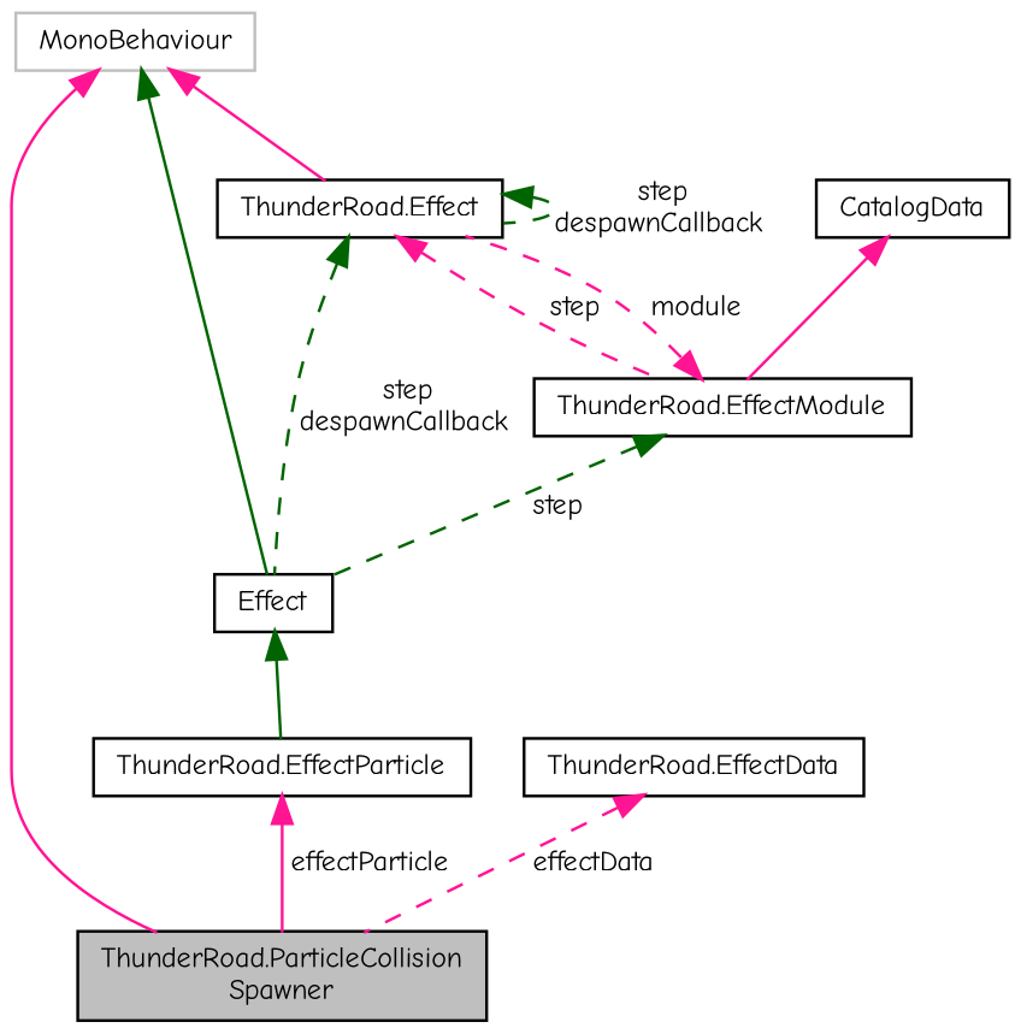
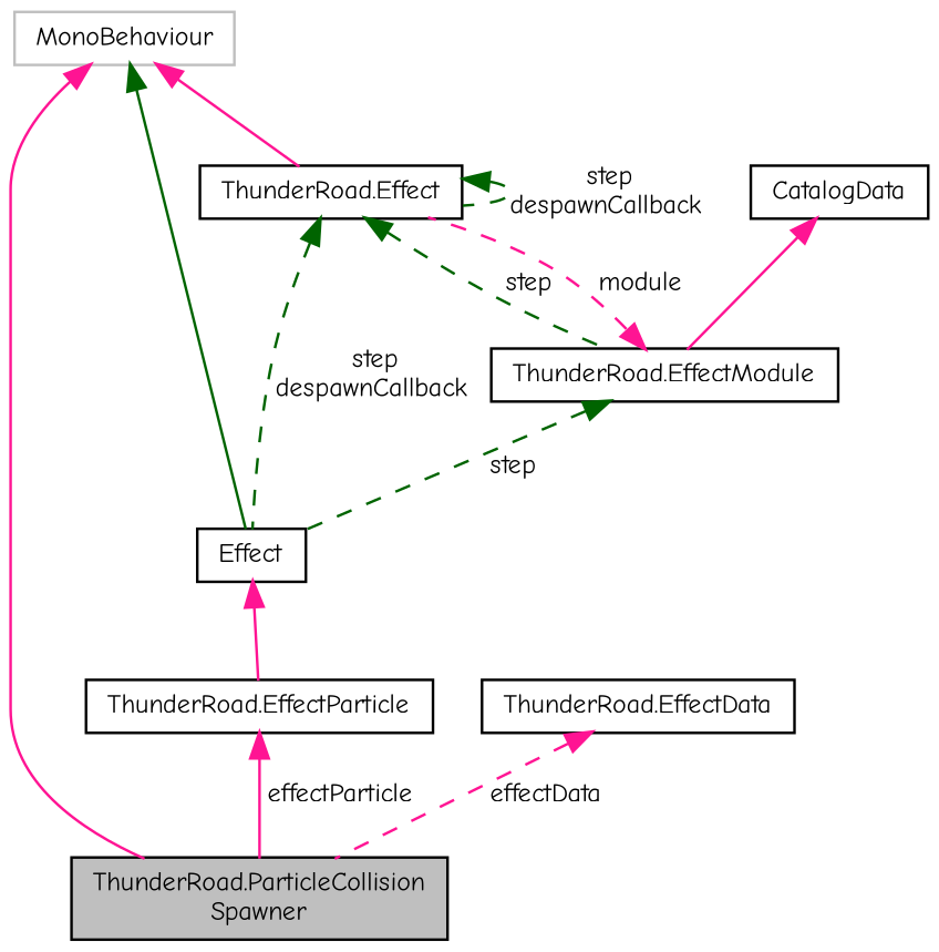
  digraph {
    fontname="Comic Neue"
    node [color=black fillcolor=white fontname="Comic Neue" fontsize=10 shape=record style=filled]
    edge [color=deeppink dir=back fontname="Comic Neue" fontsize=10 labelfontname=Helvetica labelfontsize=10 style=solid]
    n1 [fillcolor=grey75 fontcolor=black height=0.2 label="ThunderRoad.ParticleCollision\lSpawner" width=0.4]
    n2 [color=grey75 height=0.2 label=MonoBehaviour width=0.4]
    n3 [height=0.2 label=Effect width=0.4]
    n4 [height=0.2 label="ThunderRoad.Effect" width=0.4]
    n5 [height=0.2 label="ThunderRoad.EffectParticle" width=0.4]
    n6 [height=0.2 label="ThunderRoad.EffectModule" width=0.4]
    n7 [height=0.2 label="ThunderRoad.EffectData" width=0.4]
    n8 [height=0.2 label=CatalogData width=0.4]
    n2 -> n1
    n2 -> n3 [color=darkgreen]
    n2 -> n4
-   n3 -> n5 [color=darkgreen]
+   n3 -> n5
    n4 -> n3 [color=darkgreen label=" step\ndespawnCallback" style=dashed]
    n4 -> n4 [color=darkgreen label=" step\ndespawnCallback" style=dashed]
-   n4 -> n6 [label=" step" style=dashed]
+   n4 -> n6 [color=darkgreen label=" step" style=dashed]
    n5 -> n1 [label=" effectParticle"]
    n6 -> n3 [color=darkgreen label=" step" style=dashed]
    n6 -> n4 [label=" module" style=dashed]
    n7 -> n1 [label=" effectData" style=dashed]
    n8 -> n6
  }
